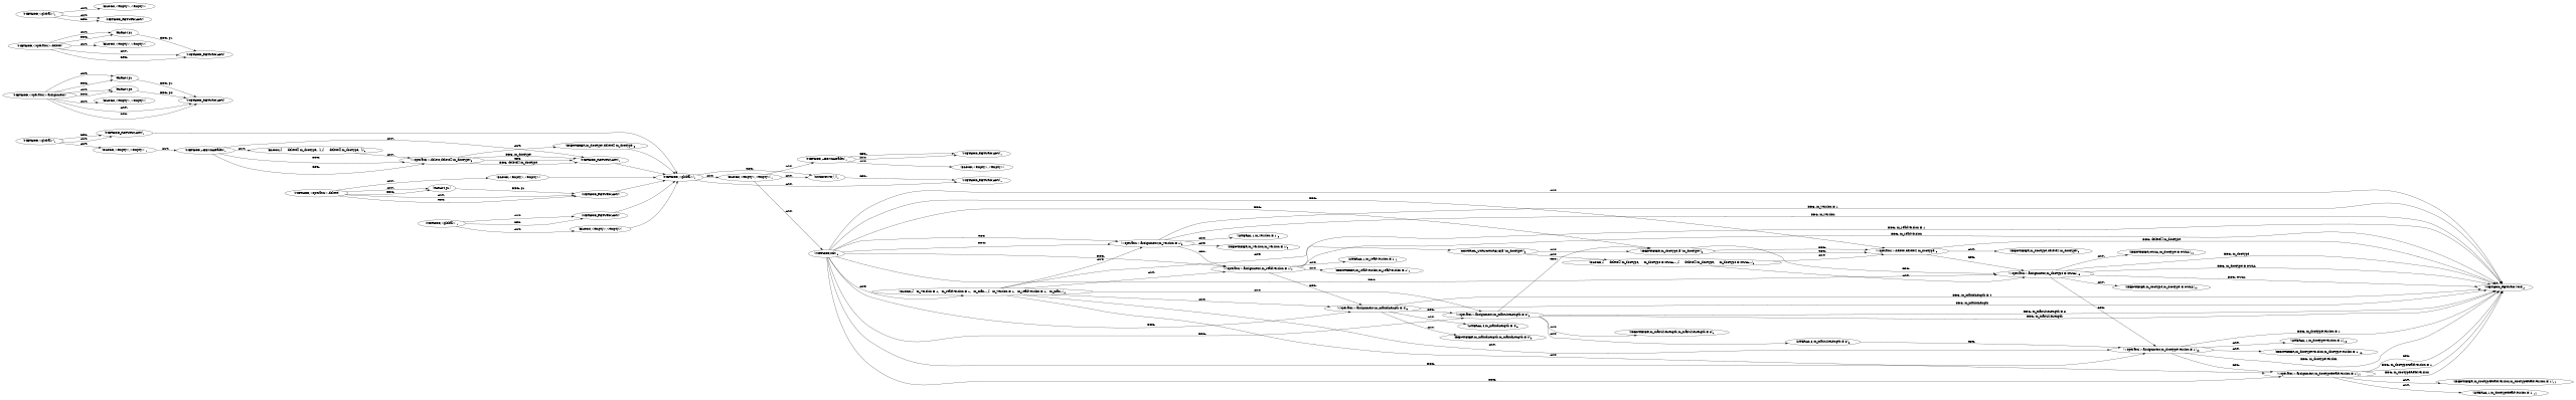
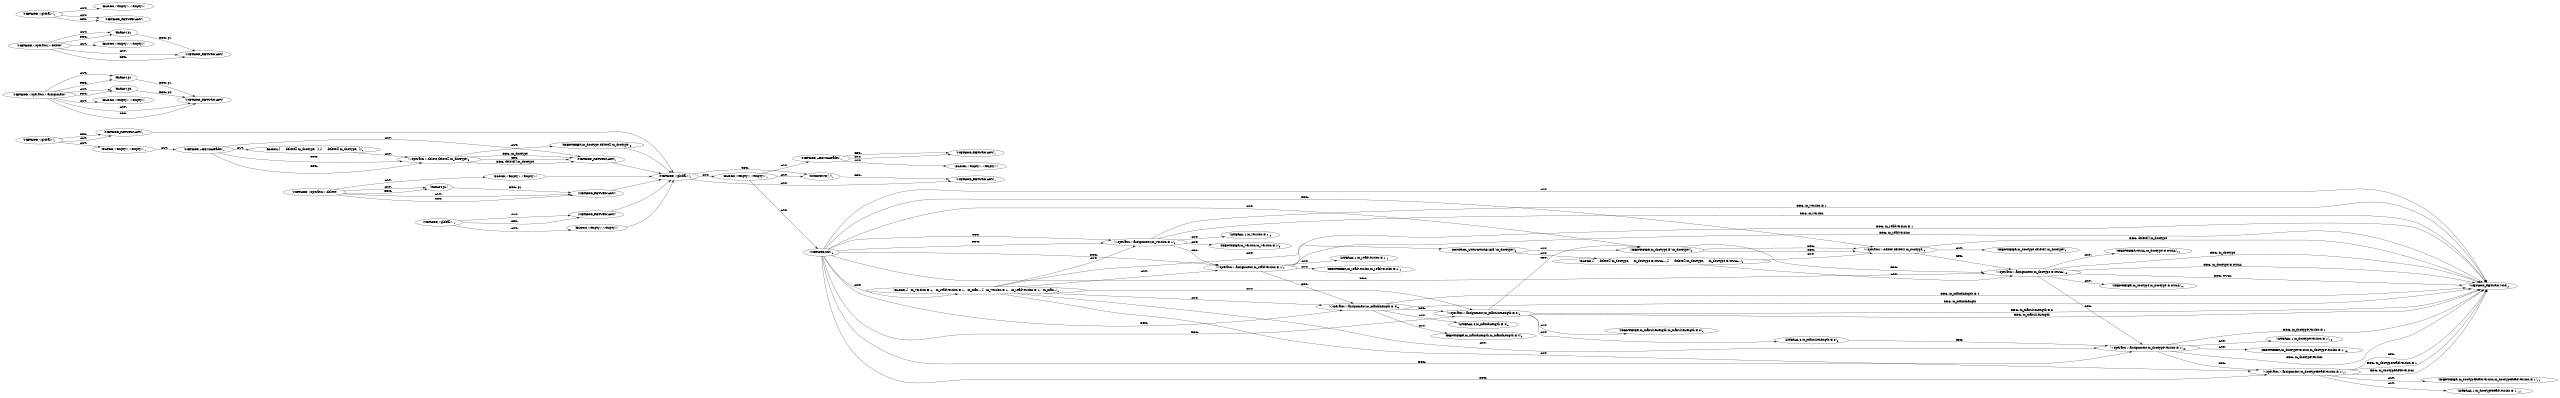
  digraph {
    rankdir=LR
    n1 [label=<(METHOD,&lt;global&gt;)<SUB>1</SUB>>]
    n2 [label=<(BLOCK,&lt;empty&gt;,&lt;empty&gt;)<SUB>1</SUB>>]
    n3 [label=<(METHOD_RETURN,ANY)<SUB>1</SUB>>]
    n4 [label=<(METHOD,~EBMLHeader)<SUB>1</SUB>>]
    n5 [label=<(METHOD,&lt;global&gt;)<SUB>1</SUB>>]
    n6 [label=<(BLOCK,{      delete[] m_docType;  },{      delete[] m_docType;  })<SUB>2</SUB>>]
    n7 [label=<(&lt;operator&gt;.delete,delete[] m_docType)<SUB>3</SUB>>]
    n8 [label=<(METHOD_RETURN,ANY)<SUB>1</SUB>>]
    n9 [label=<(IDENTIFIER,m_docType,delete[] m_docType)<SUB>3</SUB>>]
    n10 [label=<(BLOCK,&lt;empty&gt;,&lt;empty&gt;)<SUB>1</SUB>>]
    n11 [label=<(UNKNOWN,),))<SUB>1</SUB>>]
    n12 [label=<(METHOD_RETURN,ANY)<SUB>1</SUB>>]
    n13 [label=<(METHOD,&lt;operator&gt;.delete)>]
    n14 [label=<(PARAM,p1)>]
    n15 [label=<(BLOCK,&lt;empty&gt;,&lt;empty&gt;)>]
    n16 [label=<(METHOD_RETURN,ANY)>]
    n17 [label=<(METHOD,&lt;global&gt;)<SUB>1</SUB>>]
    n18 [label=<(BLOCK,&lt;empty&gt;,&lt;empty&gt;)>]
    n19 [label=<(METHOD_RETURN,ANY)>]
    n20 [label=<(METHOD,~EBMLHeader)<SUB>1</SUB>>]
    n21 [label=<(METHOD,Init)<SUB>2</SUB>>]
    n22 [label=<(BLOCK,&lt;empty&gt;,&lt;empty&gt;)>]
    n23 [label=<(METHOD_RETURN,ANY)<SUB>1</SUB>>]
    n24 [label=<(BLOCK,{   m_version = 1;   m_readVersion = 1;   m_max...,{   m_version = 1;   m_readVersion = 1;   m_max...)<SUB>2</SUB>>]
    n25 [label=<(&lt;operator&gt;.assignment,m_version = 1)<SUB>3</SUB>>]
    n26 [label=<(&lt;operator&gt;.assignment,m_readVersion = 1)<SUB>4</SUB>>]
    n27 [label=<(&lt;operator&gt;.assignment,m_maxIdLength = 4)<SUB>5</SUB>>]
    n28 [label=<(&lt;operator&gt;.assignment,m_maxSizeLength = 8)<SUB>6</SUB>>]
    n29 [label=<(IDENTIFIER,m_docType,if (m_docType))<SUB>8</SUB>>]
    n30 [label=<(&lt;operator&gt;.delete,delete[] m_docType)<SUB>9</SUB>>]
    n31 [label=<(&lt;operator&gt;.assignment,m_docType = NULL)<SUB>19</SUB>>]
    n32 [label=<(&lt;operator&gt;.assignment,m_docTypeVersion = 1)<SUB>13</SUB>>]
    n33 [label=<(&lt;operator&gt;.assignment,m_docTypeReadVersion = 1)<SUB>14</SUB>>]
    n34 [label=<(METHOD_RETURN,void)<SUB>2</SUB>>]
    n35 [label=<(CONTROL_STRUCTURE,IF,if (m_docType))<SUB>8</SUB>>]
    n36 [label=<(IDENTIFIER,m_version,m_version = 1)<SUB>3</SUB>>]
    n37 [label=<(LITERAL,1,m_version = 1)<SUB>3</SUB>>]
    n38 [label=<(IDENTIFIER,m_readVersion,m_readVersion = 1)<SUB>4</SUB>>]
    n39 [label=<(LITERAL,1,m_readVersion = 1)<SUB>4</SUB>>]
    n40 [label=<(IDENTIFIER,m_maxIdLength,m_maxIdLength = 4)<SUB>5</SUB>>]
    n41 [label=<(LITERAL,4,m_maxIdLength = 4)<SUB>5</SUB>>]
    n42 [label=<(IDENTIFIER,m_maxSizeLength,m_maxSizeLength = 8)<SUB>6</SUB>>]
    n43 [label=<(LITERAL,8,m_maxSizeLength = 8)<SUB>6</SUB>>]
    n44 [label=<(IDENTIFIER,m_docType,delete[] m_docType)<SUB>9</SUB>>]
    n45 [label=<(IDENTIFIER,m_docType,m_docType = NULL)<SUB>10</SUB>>]
    n46 [label=<(IDENTIFIER,NULL,m_docType = NULL)<SUB>10</SUB>>]
    n47 [label=<(IDENTIFIER,m_docTypeVersion,m_docTypeVersion = 1)<SUB>13</SUB>>]
    n48 [label=<(LITERAL,1,m_docTypeVersion = 1)<SUB>13</SUB>>]
    n49 [label=<(IDENTIFIER,m_docTypeReadVersion,m_docTypeReadVersion = 1)<SUB>14</SUB>>]
    n50 [label=<(LITERAL,1,m_docTypeReadVersion = 1)<SUB>14</SUB>>]
    n51 [label=<(BLOCK,{      delete[] m_docType;     m_docType = NULL...,{      delete[] m_docType;     m_docType = NULL...)<SUB>8</SUB>>]
    n52 [label=<(METHOD,&lt;operator&gt;.assignment)>]
    n53 [label=<(PARAM,p1)>]
    n54 [label=<(PARAM,p2)>]
    n55 [label=<(BLOCK,&lt;empty&gt;,&lt;empty&gt;)>]
    n56 [label=<(METHOD_RETURN,ANY)>]
    n57 [label=<(METHOD,&lt;operator&gt;.delete)>]
    n58 [label=<(PARAM,p1)>]
    n59 [label=<(BLOCK,&lt;empty&gt;,&lt;empty&gt;)>]
    n60 [label=<(METHOD_RETURN,ANY)>]
    n61 [label=<(METHOD,&lt;global&gt;)<SUB>1</SUB>>]
    n62 [label=<(BLOCK,&lt;empty&gt;,&lt;empty&gt;)>]
    n63 [label=<(METHOD_RETURN,ANY)>]
    n1 -> n2 [label="AST: "]
    n1 -> n3 [label="AST: "]
    n1 -> n3 [label="CFG: "]
    n2 -> n4 [label="AST: "]
    n3 -> n5
    n4 -> n6 [label="AST: "]
    n4 -> n7 [label="CFG: "]
    n4 -> n7 [label="DDG: "]
    n4 -> n8 [label="AST: "]
    n5 -> n10 [label="AST: "]
    n5 -> n11 [label="CFG: "]
    n5 -> n12 [label="AST: "]
    n6 -> n7 [label="AST: "]
    n7 -> n8 [label="CFG: "]
    n7 -> n8 [label="DDG: delete[] m_docType"]
    n7 -> n8 [label="DDG: m_docType"]
    n7 -> n9 [label="AST: "]
    n8 -> n5
    n9 -> n5
    n10 -> n11 [label="AST: "]
    n10 -> n20 [label="AST: "]
    n10 -> n21 [label="AST: "]
    n11 -> n12 [label="CFG: "]
    n13 -> n14 [label="AST: "]
    n13 -> n14 [label="DDG: "]
    n13 -> n15 [label="AST: "]
    n13 -> n16 [label="AST: "]
    n13 -> n16 [label="CFG: "]
    n14 -> n16 [label="DDG: p1"]
    n15 -> n5
    n16 -> n5
    n17 -> n18 [label="AST: "]
    n17 -> n19 [label="AST: "]
    n17 -> n19 [label="CFG: "]
    n18 -> n5
    n19 -> n5
    n20 -> n22 [label="AST: "]
    n20 -> n23 [label="AST: "]
    n20 -> n23 [label="CFG: "]
    n21 -> n24 [label="AST: "]
    n21 -> n25 [label="CFG: "]
    n21 -> n25 [label="DDG: "]
    n21 -> n26 [label="DDG: "]
    n21 -> n27 [label="DDG: "]
    n21 -> n28 [label="DDG: "]
-   n21 -> n29 [label="DDG: "]
+   n21 -> n29 [label="AST: "]
    n21 -> n30 [label="DDG: "]
    n21 -> n31 [label="DDG: "]
    n21 -> n32 [label="DDG: "]
    n21 -> n33 [label="DDG: "]
    n21 -> n34 [label="AST: "]
    n24 -> n25 [label="AST: "]
    n24 -> n26 [label="AST: "]
    n24 -> n27 [label="AST: "]
    n24 -> n28 [label="AST: "]
    n24 -> n32 [label="AST: "]
    n24 -> n33 [label="AST: "]
    n24 -> n35 [label="AST: "]
    n25 -> n26 [label="CFG: "]
    n25 -> n34 [label="DDG: m_version = 1"]
    n25 -> n34 [label="DDG: m_version"]
    n25 -> n36 [label="AST: "]
    n25 -> n37 [label="AST: "]
    n26 -> n27 [label="CFG: "]
    n26 -> n34 [label="DDG: m_readVersion = 1"]
    n26 -> n34 [label="DDG: m_readVersion"]
    n26 -> n38 [label="AST: "]
    n26 -> n39 [label="AST: "]
    n27 -> n28 [label="CFG: "]
    n27 -> n34 [label="DDG: m_maxIdLength = 4"]
    n27 -> n34 [label="DDG: m_maxIdLength"]
    n27 -> n40 [label="AST: "]
    n27 -> n41 [label="AST: "]
    n28 -> n29 [label="CFG: "]
    n28 -> n34 [label="DDG: m_maxSizeLength = 8"]
    n28 -> n34 [label="DDG: m_maxSizeLength"]
    n28 -> n42 [label="AST: "]
    n28 -> n43 [label="AST: "]
    n29 -> n30 [label="CFG: "]
    n29 -> n30 [label="CDG: "]
    n29 -> n31 [label="CDG: "]
    n30 -> n31 [label="CFG: "]
    n30 -> n34 [label="DDG: delete[] m_docType"]
    n30 -> n44 [label="AST: "]
    n31 -> n32 [label="CFG: "]
    n31 -> n34 [label="DDG: m_docType"]
    n31 -> n34 [label="DDG: m_docType = NULL"]
    n31 -> n34 [label="DDG: NULL"]
    n31 -> n45 [label="AST: "]
    n31 -> n46 [label="AST: "]
    n32 -> n33 [label="CFG: "]
    n32 -> n34 [label="DDG: m_docTypeVersion = 1"]
    n32 -> n34 [label="DDG: m_docTypeVersion"]
    n32 -> n47 [label="AST: "]
    n32 -> n48 [label="AST: "]
    n33 -> n34 [label="CFG: "]
    n33 -> n34 [label="DDG: m_docTypeReadVersion = 1"]
    n33 -> n34 [label="DDG: m_docTypeReadVersion"]
    n33 -> n49 [label="AST: "]
    n33 -> n50 [label="AST: "]
    n35 -> n29 [label="AST: "]
    n35 -> n51 [label="AST: "]
    n43 -> n32 [label="CFG: "]
    n51 -> n30 [label="AST: "]
    n51 -> n31 [label="AST: "]
    n52 -> n53 [label="AST: "]
    n52 -> n53 [label="DDG: "]
    n52 -> n54 [label="AST: "]
    n52 -> n54 [label="DDG: "]
    n52 -> n55 [label="AST: "]
    n52 -> n56 [label="AST: "]
    n52 -> n56 [label="CFG: "]
    n53 -> n56 [label="DDG: p1"]
    n54 -> n56 [label="DDG: p2"]
    n57 -> n58 [label="AST: "]
    n57 -> n58 [label="DDG: "]
    n57 -> n59 [label="AST: "]
    n57 -> n60 [label="AST: "]
    n57 -> n60 [label="CFG: "]
    n58 -> n60 [label="DDG: p1"]
    n61 -> n62 [label="AST: "]
    n61 -> n63 [label="AST: "]
    n61 -> n63 [label="CFG: "]
  }
